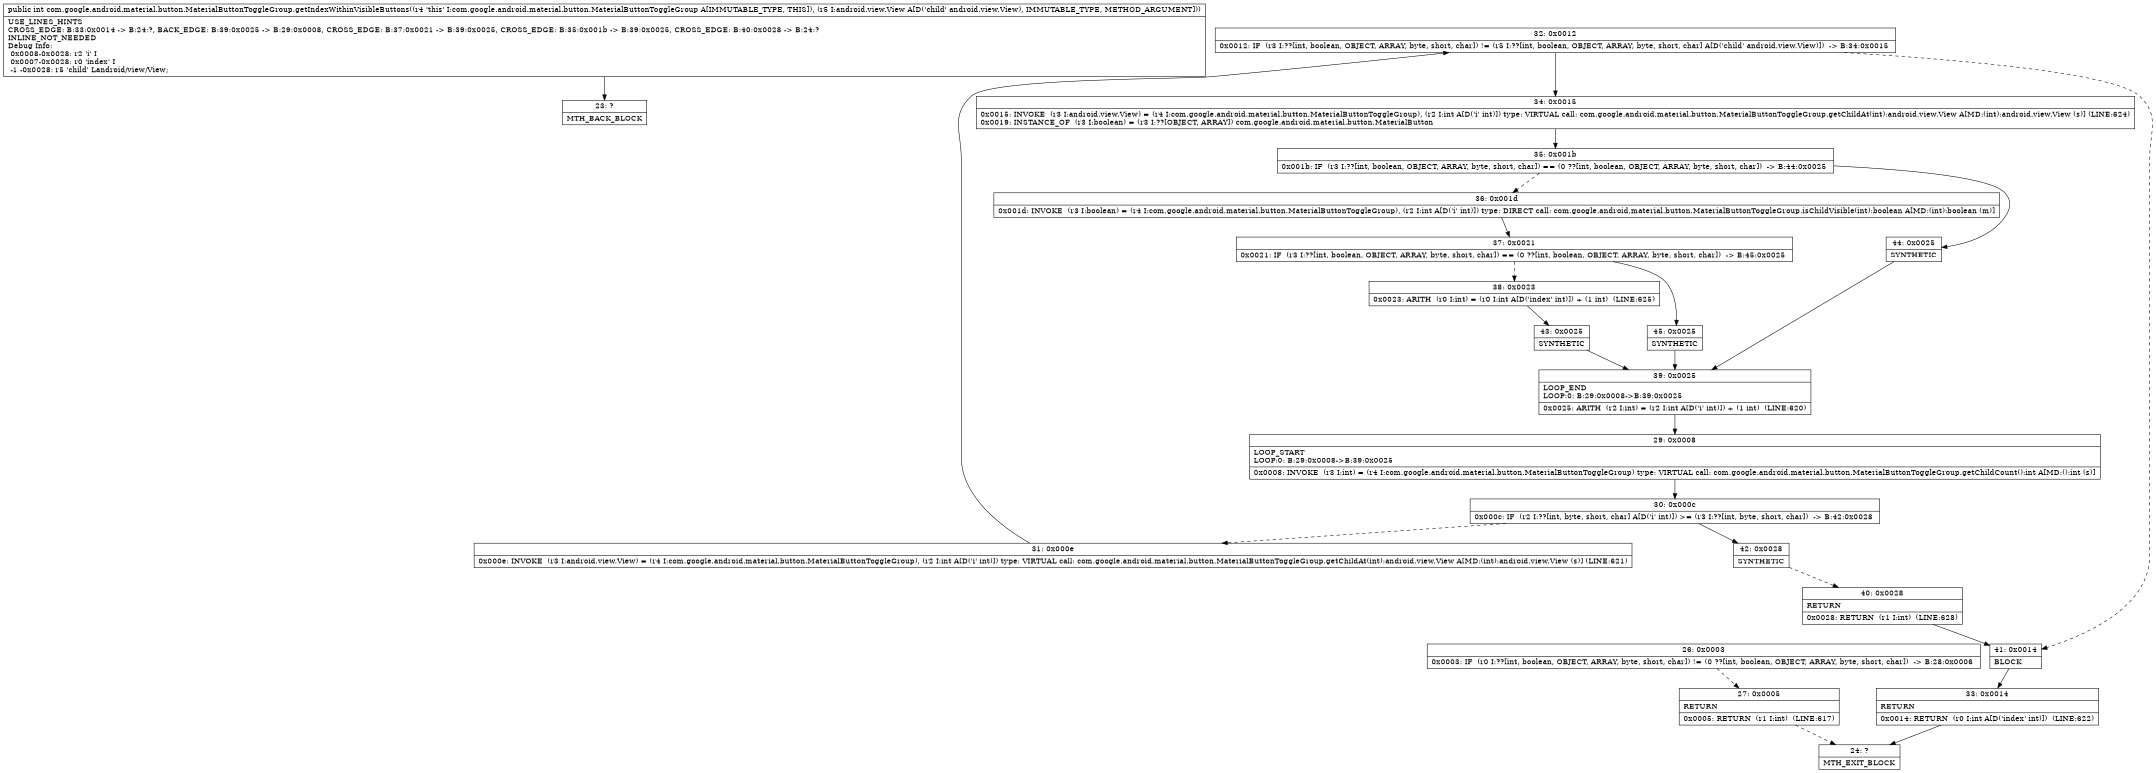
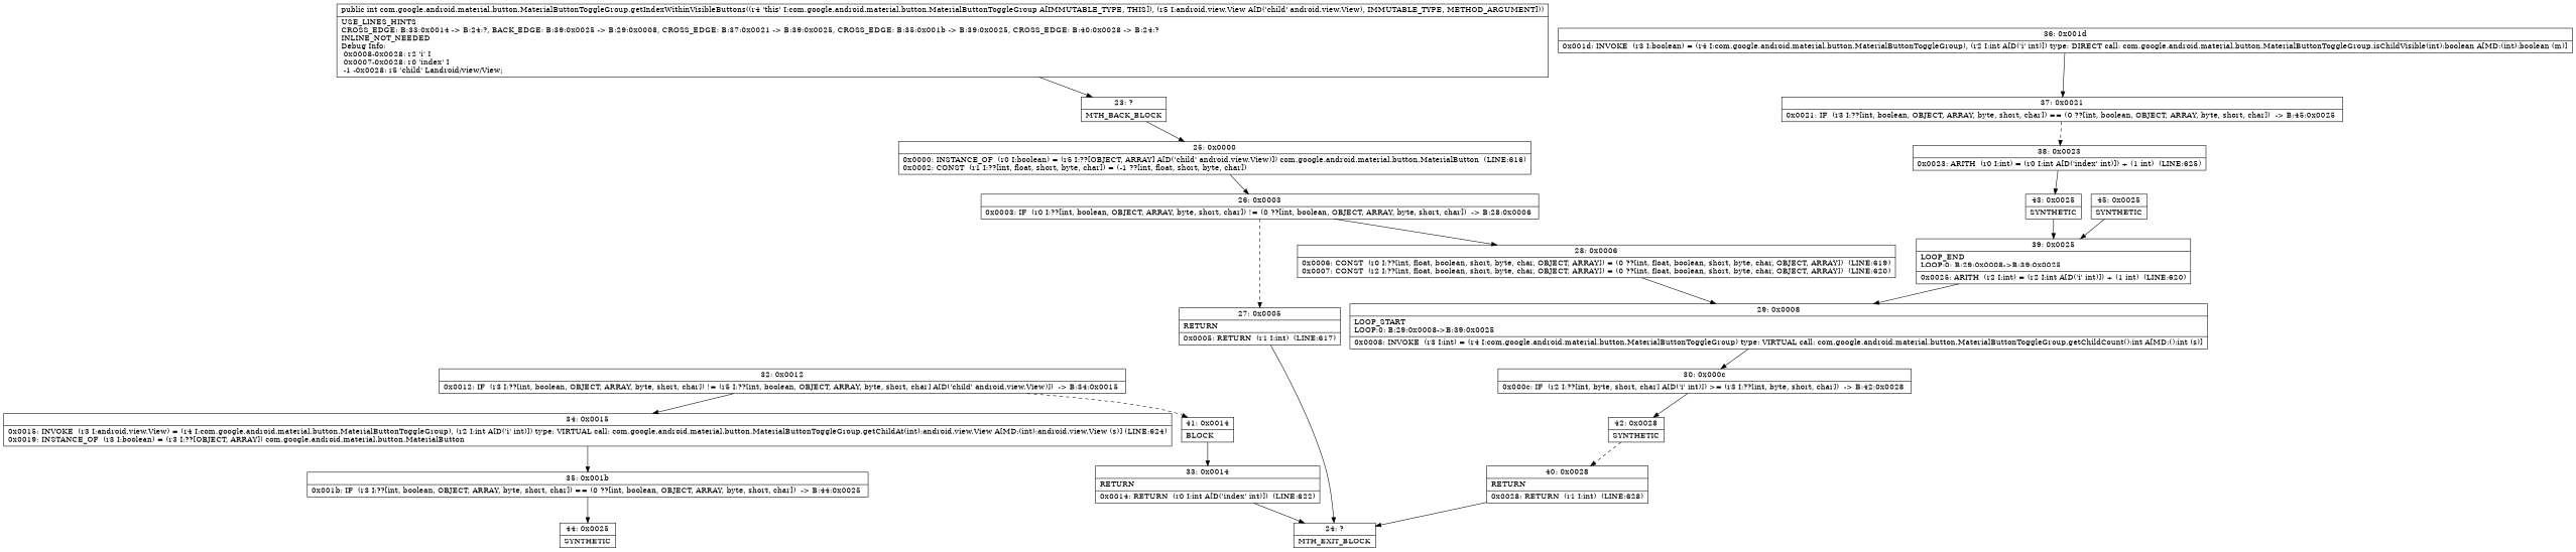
  digraph {
    node [shape=record]
    n1 [label="{23\:\ ?|MTH_BACK_BLOCK\l}"]
+   n2 [label="{25\:\ 0x0000|0x0000: INSTANCE_OF  (r0 I:boolean) = (r5 I:??[OBJECT, ARRAY] A[D('child' android.view.View)]) com.google.android.material.button.MaterialButton  (LINE:616)\l0x0002: CONST  (r1 I:??[int, float, short, byte, char]) = (\-1 ??[int, float, short, byte, char]) \l}"]
    n3 [label="{26\:\ 0x0003|0x0003: IF  (r0 I:??[int, boolean, OBJECT, ARRAY, byte, short, char]) != (0 ??[int, boolean, OBJECT, ARRAY, byte, short, char])  \-\> B:28:0x0006 \l}"]
    n4 [label="{27\:\ 0x0005|RETURN\l|0x0005: RETURN  (r1 I:int)  (LINE:617)\l}"]
+   n5 [label="{28\:\ 0x0006|0x0006: CONST  (r0 I:??[int, float, boolean, short, byte, char, OBJECT, ARRAY]) = (0 ??[int, float, boolean, short, byte, char, OBJECT, ARRAY])  (LINE:619)\l0x0007: CONST  (r2 I:??[int, float, boolean, short, byte, char, OBJECT, ARRAY]) = (0 ??[int, float, boolean, short, byte, char, OBJECT, ARRAY])  (LINE:620)\l}"]
    n6 [label="{24\:\ ?|MTH_EXIT_BLOCK\l}"]
    n7 [label="{29\:\ 0x0008|LOOP_START\lLOOP:0: B:29:0x0008\-\>B:39:0x0025\l|0x0008: INVOKE  (r3 I:int) = (r4 I:com.google.android.material.button.MaterialButtonToggleGroup) type: VIRTUAL call: com.google.android.material.button.MaterialButtonToggleGroup.getChildCount():int A[MD:():int (s)]\l}"]
    n8 [label="{30\:\ 0x000c|0x000c: IF  (r2 I:??[int, byte, short, char] A[D('i' int)]) \>= (r3 I:??[int, byte, short, char])  \-\> B:42:0x0028 \l}"]
-   n9 [label="{31\:\ 0x000e|0x000e: INVOKE  (r3 I:android.view.View) = (r4 I:com.google.android.material.button.MaterialButtonToggleGroup), (r2 I:int A[D('i' int)]) type: VIRTUAL call: com.google.android.material.button.MaterialButtonToggleGroup.getChildAt(int):android.view.View A[MD:(int):android.view.View (s)] (LINE:621)\l}"]
    n10 [label="{42\:\ 0x0028|SYNTHETIC\l}"]
    n11 [label="{32\:\ 0x0012|0x0012: IF  (r3 I:??[int, boolean, OBJECT, ARRAY, byte, short, char]) != (r5 I:??[int, boolean, OBJECT, ARRAY, byte, short, char] A[D('child' android.view.View)])  \-\> B:34:0x0015 \l}"]
    n12 [label="{40\:\ 0x0028|RETURN\l|0x0028: RETURN  (r1 I:int)  (LINE:628)\l}"]
    n13 [label="{34\:\ 0x0015|0x0015: INVOKE  (r3 I:android.view.View) = (r4 I:com.google.android.material.button.MaterialButtonToggleGroup), (r2 I:int A[D('i' int)]) type: VIRTUAL call: com.google.android.material.button.MaterialButtonToggleGroup.getChildAt(int):android.view.View A[MD:(int):android.view.View (s)] (LINE:624)\l0x0019: INSTANCE_OF  (r3 I:boolean) = (r3 I:??[OBJECT, ARRAY]) com.google.android.material.button.MaterialButton \l}"]
    n14 [label="{41\:\ 0x0014|BLOCK\l}"]
    n15 [label="{35\:\ 0x001b|0x001b: IF  (r3 I:??[int, boolean, OBJECT, ARRAY, byte, short, char]) == (0 ??[int, boolean, OBJECT, ARRAY, byte, short, char])  \-\> B:44:0x0025 \l}"]
    n16 [label="{33\:\ 0x0014|RETURN\l|0x0014: RETURN  (r0 I:int A[D('index' int)])  (LINE:622)\l}"]
    n17 [label="{36\:\ 0x001d|0x001d: INVOKE  (r3 I:boolean) = (r4 I:com.google.android.material.button.MaterialButtonToggleGroup), (r2 I:int A[D('i' int)]) type: DIRECT call: com.google.android.material.button.MaterialButtonToggleGroup.isChildVisible(int):boolean A[MD:(int):boolean (m)]\l}"]
    n18 [label="{44\:\ 0x0025|SYNTHETIC\l}"]
    n19 [label="{37\:\ 0x0021|0x0021: IF  (r3 I:??[int, boolean, OBJECT, ARRAY, byte, short, char]) == (0 ??[int, boolean, OBJECT, ARRAY, byte, short, char])  \-\> B:45:0x0025 \l}"]
    n20 [label="{39\:\ 0x0025|LOOP_END\lLOOP:0: B:29:0x0008\-\>B:39:0x0025\l|0x0025: ARITH  (r2 I:int) = (r2 I:int A[D('i' int)]) + (1 int)  (LINE:620)\l}"]
    n21 [label="{38\:\ 0x0023|0x0023: ARITH  (r0 I:int) = (r0 I:int A[D('index' int)]) + (1 int)  (LINE:625)\l}"]
    n22 [label="{45\:\ 0x0025|SYNTHETIC\l}"]
    n23 [label="{43\:\ 0x0025|SYNTHETIC\l}"]
    n24 [label="{public int com.google.android.material.button.MaterialButtonToggleGroup.getIndexWithinVisibleButtons((r4 'this' I:com.google.android.material.button.MaterialButtonToggleGroup A[IMMUTABLE_TYPE, THIS]), (r5 I:android.view.View A[D('child' android.view.View), IMMUTABLE_TYPE, METHOD_ARGUMENT]))  | USE_LINES_HINTS\lCROSS_EDGE: B:33:0x0014 \-\> B:24:?, BACK_EDGE: B:39:0x0025 \-\> B:29:0x0008, CROSS_EDGE: B:37:0x0021 \-\> B:39:0x0025, CROSS_EDGE: B:35:0x001b \-\> B:39:0x0025, CROSS_EDGE: B:40:0x0028 \-\> B:24:?\lINLINE_NOT_NEEDED\lDebug Info:\l  0x0008\-0x0028: r2 'i' I\l  0x0007\-0x0028: r0 'index' I\l  \-1 \-0x0028: r5 'child' Landroid\/view\/View;\l}"]
+   n1 -> n2
+   n2 -> n3
    n3 -> n4 [style=dashed]
-   n4 -> n6 [style=dashed]
+   n3 -> n5
+   n4 -> n6
+   n5 -> n7
    n7 -> n8
-   n8 -> n9 [style=dashed]
    n8 -> n10
-   n9 -> n11
    n10 -> n12 [style=dashed]
    n11 -> n13
    n11 -> n14 [style=dashed]
-   n12 -> n14
+   n12 -> n6
    n13 -> n15
    n14 -> n16
-   n15 -> n17 [style=dashed]
    n15 -> n18
    n16 -> n6
    n17 -> n19
-   n18 -> n20
    n19 -> n21 [style=dashed]
-   n19 -> n22
    n20 -> n7
    n21 -> n23
    n22 -> n20
    n23 -> n20
    n24 -> n1
  }
